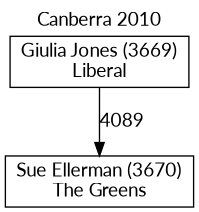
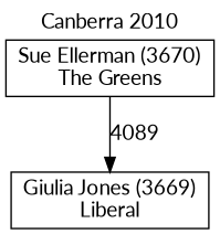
  digraph {
    label="Canberra 2010"
    labelloc=t
    mclimit=10
    fontname=Lato
    node [shape=box fontname=Lato]
    n1 [label="Giulia Jones (3669)\nLiberal"]
    n2 [label="Sue Ellerman (3670)\nThe Greens"]
-   n1 -> n2 [label=4089 fontname=Lato]
+   n2 -> n1 [label=4089 fontname=Lato]
  }
